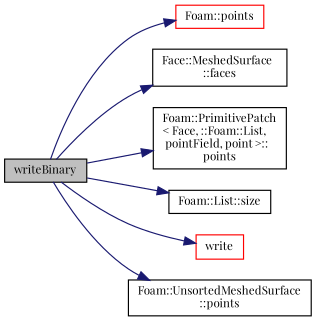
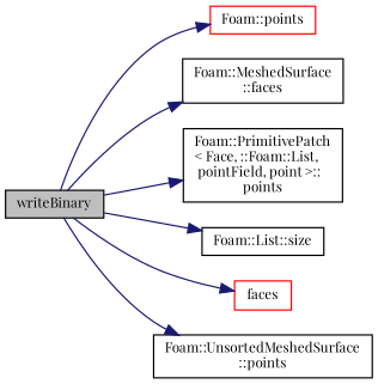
  digraph {
    fontname="Playfair Display"
    rankdir=LR
    node [color=black fontname="Playfair Display" fontsize=10 shape=record]
    edge [color=midnightblue fontname="Playfair Display" fontsize=10 labelfontname=FreeSans labelfontsize=10 style=solid]
    n1 [fillcolor=grey75 fontcolor=black height=0.2 label=writeBinary style=filled width=0.4]
    n2 [color=red height=0.2 label="Foam::points" width=0.4]
-   n3 [height=0.2 label="Face::MeshedSurface\l::faces" width=0.4]
+   n3 [height=0.2 label="Foam::MeshedSurface\l::faces" width=0.4]
    n4 [height=0.2 label="Foam::PrimitivePatch\l\< Face, ::Foam::List,\l pointField, point \>::\lpoints" width=0.4]
    n5 [height=0.2 label="Foam::List::size" width=0.4]
-   n6 [color=red height=0.2 label=write width=0.4]
+   n6 [color=red height=0.2 label=faces width=0.4]
    n7 [height=0.2 label="Foam::UnsortedMeshedSurface\l::points" width=0.4]
    n1 -> n2
    n1 -> n3
    n1 -> n4
    n1 -> n5
    n1 -> n6
    n1 -> n7
  }
